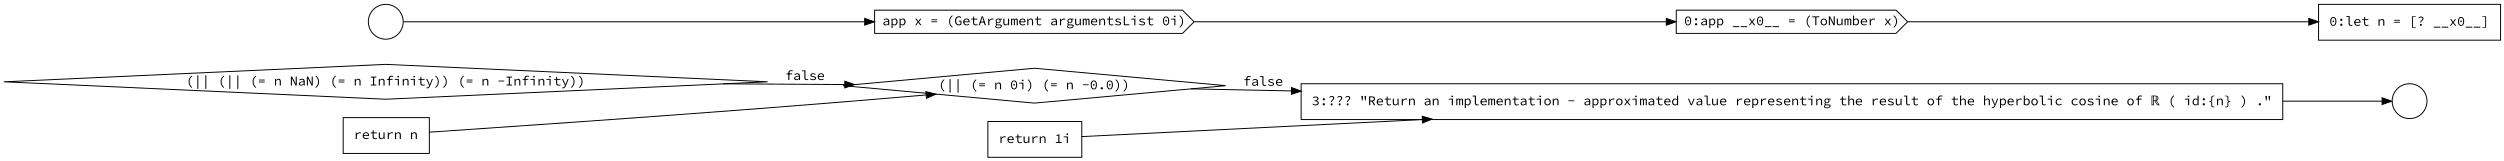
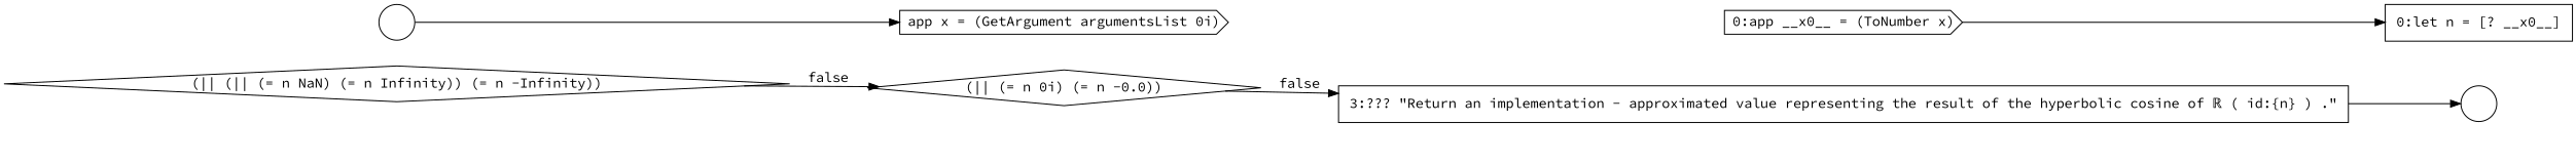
  digraph {
    fontname="Source Code Pro"
    rankdir=LR
    node [color=black fillcolor=white fontname="Source Code Pro" shape=none style=filled]
    edge [color=black fontname="Source Code Pro"]
    n1 [label=<<font color="black">     <table border="0" cellborder="1" cellspacing="0" cellpadding="10">       <tr><td align="left">3:??? &quot;Return an implementation - approximated value representing the result of the hyperbolic cosine of ℝ ( id:{n} ) .&quot;</td></tr>     </table>   </font>> margin=0]
    n2 [label=" " shape=circle]
    n3 [label=<<font color="black">(|| (|| (= n NaN) (= n Infinity)) (= n -Infinity))</font>> shape=diamond]
    n4 [label=<<font color="black">(|| (= n 0i) (= n -0.0))</font>> shape=diamond]
-   n5 [label=<<font color="black">     <table border="0" cellborder="1" cellspacing="0" cellpadding="10">       <tr><td align="left">return n</td></tr>     </table>   </font>> margin=0]
-   n6 [label=<<font color="black">     <table border="0" cellborder="1" cellspacing="0" cellpadding="10">       <tr><td align="left">return 1i</td></tr>     </table>   </font>> margin=0]
    n7 [label=<<font color="black">0:app __x0__ = (ToNumber x)</font>> shape=cds]
    n8 [label=<<font color="black">     <table border="0" cellborder="1" cellspacing="0" cellpadding="10">       <tr><td align="left">0:let n = [? __x0__]</td></tr>     </table>   </font>> margin=0]
    n9 [label=" " shape=circle]
    n10 [label=<<font color="black">app x = (GetArgument argumentsList 0i)</font>> shape=cds]
    n1 -> n2
    n3 -> n4 [label=<<font color="black">false</font>>]
    n4 -> n1 [label=<<font color="black">false</font>>]
-   n5 -> n4
-   n6 -> n1
    n7 -> n8
    n9 -> n10
-   n10 -> n7
  }
